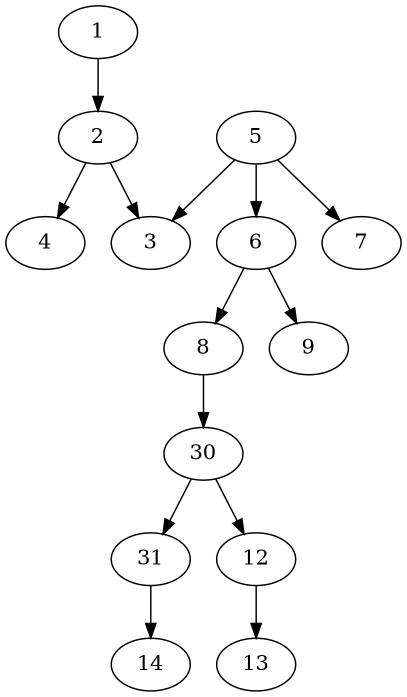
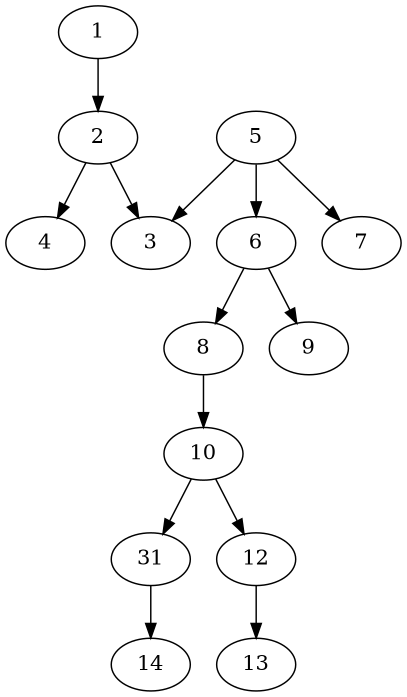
  digraph {
    node [alpha=0.17]
    1 [expect_size=2826214996159548]
    2 [alpha=0.13 expect_size=330804762077895424]
    3 [alpha=0.20 expect_size=84517719946415632]
    4 [alpha=0.08 expect_size=2030356191871238144]
    5 [alpha=0.08 expect_size=206457890171284094976]
    6 [alpha=0.07 expect_size=4065258924333041]
    7 [alpha=0.16 expect_size=578094870741837]
    8 [alpha=0.02 expect_size=4845203806922735616]
    9 [alpha=0.15 expect_size=2770135983297921024]
-   10 [alpha=0.06 expect_size=354894222357930112 label=30]
+   10 [alpha=0.06 expect_size=354894222357930112]
    n11 [alpha=0.20 expect_size=315570274758162176 label=31]
    12 [alpha=0.02 expect_size=9370867334127812608]
    14 [alpha=0.16 expect_size=173575197787670880]
    13 [expect_size=9645519425909744]
    1 -> 2
    2 -> 3
    2 -> 4
    5 -> 3
    5 -> 6
    5 -> 7
    6 -> 8
    6 -> 9
    8 -> 10
    10 -> n11
    10 -> 12
    n11 -> 14
    12 -> 13
  }
